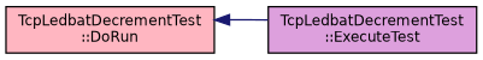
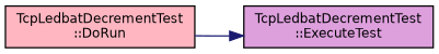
  digraph {
    rankdir=RL
    node [color=black fontname=Helvetica fontsize=10 shape=record style=filled]
    n1 [fillcolor=plum fontcolor=black height=0.2 label="TcpLedbatDecrementTest\l::ExecuteTest" width=0.4]
    n2 [fillcolor=lightpink height=0.2 label="TcpLedbatDecrementTest\l::DoRun" width=0.4]
-   n2 -> n1 [color=midnightblue dir=back fontname=Helvetica fontsize=10 labelfontname=Helvetica labelfontsize=10 style=solid]
+   n1 -> n2 [color=midnightblue dir=back fontname=Helvetica fontsize=10 labelfontname=Helvetica labelfontsize=10 style=solid]
  }
